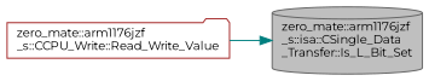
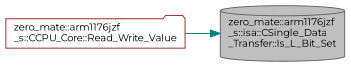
  digraph {
    rankdir=RL
    fontname=Montserrat
    node [fontname=Montserrat fontsize=10]
    n1 [color=gray40 fillcolor=grey75 fontcolor=black height=0.2 label="zero_mate::arm1176jzf\l_s::isa::CSingle_Data\l_Transfer::Is_L_Bit_Set" shape=cylinder style=filled width=0.4]
-   n2 [color=brown height=0.2 label="zero_mate::arm1176jzf\l_s::CCPU_Write::Read_Write_Value" shape=folder width=0.4]
+   n2 [color=brown height=0.2 label="zero_mate::arm1176jzf\l_s::CCPU_Core::Read_Write_Value" shape=folder width=0.4]
    n1 -> n2 [color=teal dir=back fontname=Montserrat fontsize=10 labelfontname=Helvetica labelfontsize=10 style=solid]
  }
